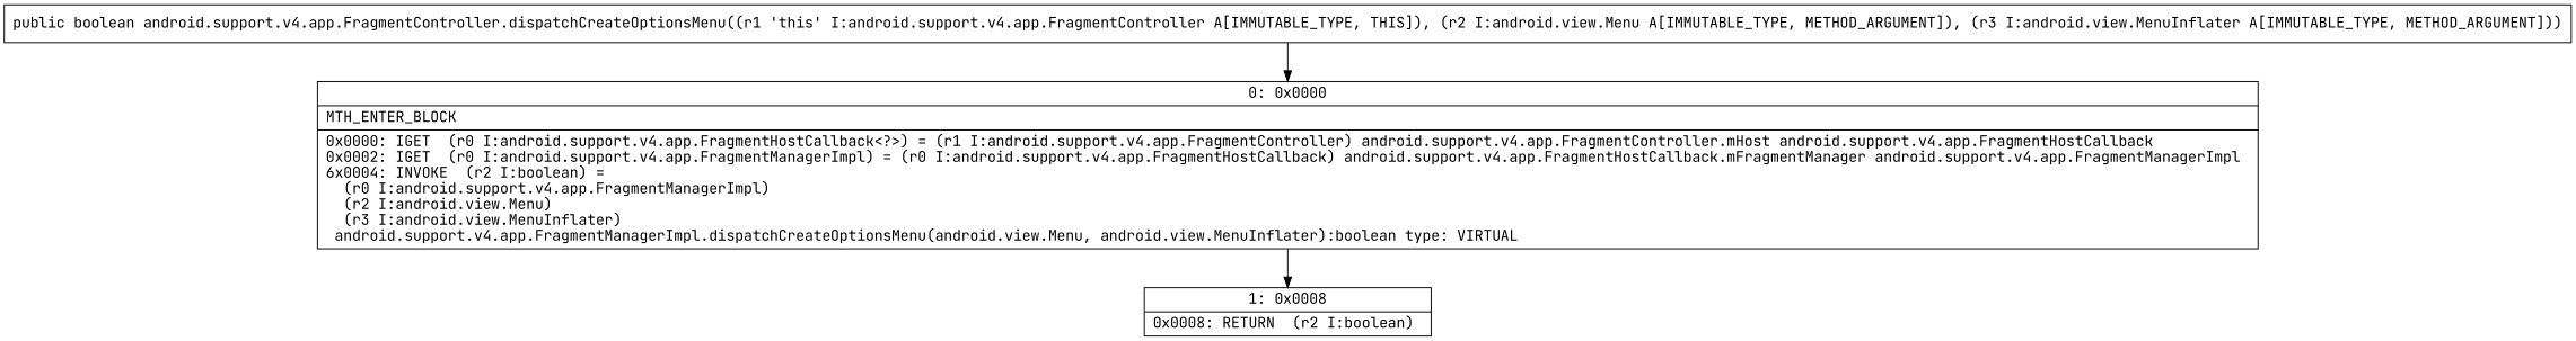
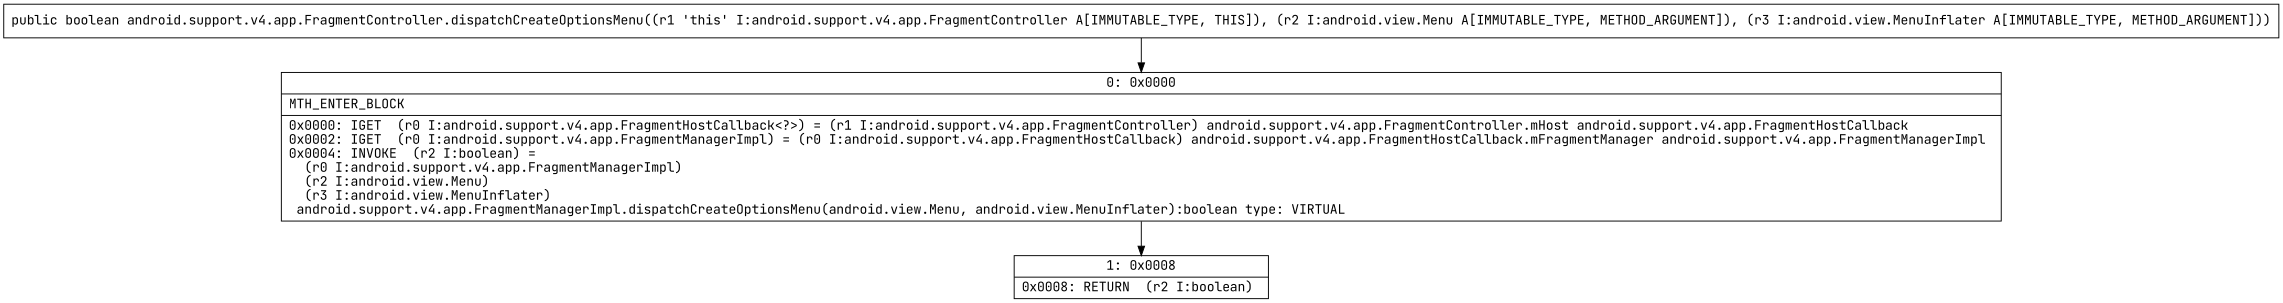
  digraph {
    fontname="JetBrains Mono"
    node [shape=record fontname="JetBrains Mono"]
    edge [fontname="JetBrains Mono"]
-   n1 [label="{0\:\ 0x0000|MTH_ENTER_BLOCK\l|0x0000: IGET  (r0 I:android.support.v4.app.FragmentHostCallback\<?\>) = (r1 I:android.support.v4.app.FragmentController) android.support.v4.app.FragmentController.mHost android.support.v4.app.FragmentHostCallback \l0x0002: IGET  (r0 I:android.support.v4.app.FragmentManagerImpl) = (r0 I:android.support.v4.app.FragmentHostCallback) android.support.v4.app.FragmentHostCallback.mFragmentManager android.support.v4.app.FragmentManagerImpl \l6x0004: INVOKE  (r2 I:boolean) = \l  (r0 I:android.support.v4.app.FragmentManagerImpl)\l  (r2 I:android.view.Menu)\l  (r3 I:android.view.MenuInflater)\l android.support.v4.app.FragmentManagerImpl.dispatchCreateOptionsMenu(android.view.Menu, android.view.MenuInflater):boolean type: VIRTUAL \l}"]
+   n1 [label="{0\:\ 0x0000|MTH_ENTER_BLOCK\l|0x0000: IGET  (r0 I:android.support.v4.app.FragmentHostCallback\<?\>) = (r1 I:android.support.v4.app.FragmentController) android.support.v4.app.FragmentController.mHost android.support.v4.app.FragmentHostCallback \l0x0002: IGET  (r0 I:android.support.v4.app.FragmentManagerImpl) = (r0 I:android.support.v4.app.FragmentHostCallback) android.support.v4.app.FragmentHostCallback.mFragmentManager android.support.v4.app.FragmentManagerImpl \l0x0004: INVOKE  (r2 I:boolean) = \l  (r0 I:android.support.v4.app.FragmentManagerImpl)\l  (r2 I:android.view.Menu)\l  (r3 I:android.view.MenuInflater)\l android.support.v4.app.FragmentManagerImpl.dispatchCreateOptionsMenu(android.view.Menu, android.view.MenuInflater):boolean type: VIRTUAL \l}"]
    n2 [label="{1\:\ 0x0008|0x0008: RETURN  (r2 I:boolean) \l}"]
    n3 [label="{public boolean android.support.v4.app.FragmentController.dispatchCreateOptionsMenu((r1 'this' I:android.support.v4.app.FragmentController A[IMMUTABLE_TYPE, THIS]), (r2 I:android.view.Menu A[IMMUTABLE_TYPE, METHOD_ARGUMENT]), (r3 I:android.view.MenuInflater A[IMMUTABLE_TYPE, METHOD_ARGUMENT])) }"]
    n1 -> n2
    n3 -> n1
  }
